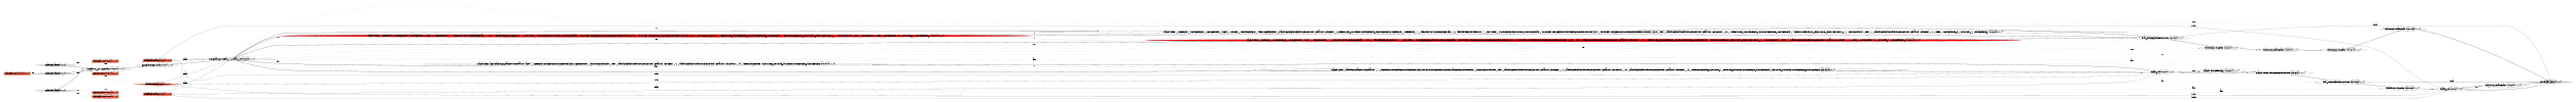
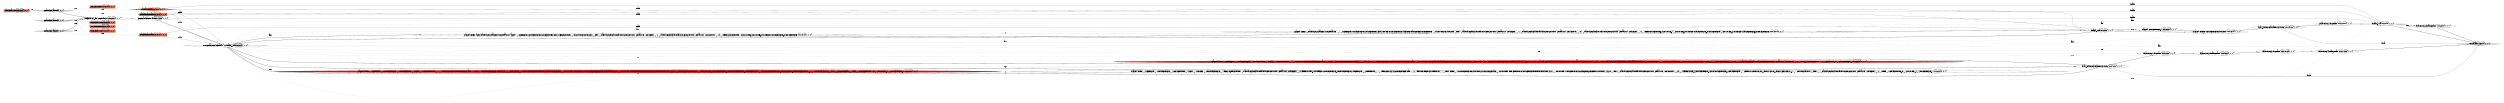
  digraph {
    rankdir=LR
    node [fillcolor=white shape=ellipse style=filled]
    edge [style=bold]
    n1 [label="sql.append(\"SELECT \" + \" c.TABLE_NAME,\" + \" c.CONSTRAINT_NAME,\" + \" c.CONSTRAINT_TYPE,\" + \" c.STATUS,\" + \" c.R_OWNER,\" + \" c.R_CONSTRAINT_NAME,\" + \" (SELECT rc.TABLE_NAME FROM \" + OracleUtils.getAdminAllViewPrefix(session.getProgressMonitor(),getDataSource(),\"CONSTRAINTS\") + \" rc WHERE rc.OWNER = c.r_OWNER AND rc.CONSTRAINT_NAME = c.R_CONSTRAINT_NAME) AS R_TABLE_NAME,\" + \" c.DELETE_RULE,\" + \" (\" + \" SELECT LTRIM(MAX(SYS_CONNECT_BY_PATH(cname || ':' || p,',')) KEEP (DENSE_RANK LAST ORDER BY curr),',') \" + \" FROM (SELECT \" + \" col.CONSTRAINT_NAME cn,col.POSITION p,col.COLUMN_NAME cname,\" + \" ROW_NUMBER() OVER (PARTITION BY col.CONSTRAINT_NAME ORDER BY col.POSITION) AS curr,\" + \" ROW_NUMBER() OVER (PARTITION BY col.CONSTRAINT_NAME ORDER BY col.POSITION) -1 AS prev\" + \" FROM \" + OracleUtils.getAdminAllViewPrefix(session.getProgressMonitor(),getDataSource(),\"CONS_COLUMNS\") + \" col \" + \" WHERE col.OWNER =? AND col.TABLE_NAME = ? AND col.CONSTRAINT_NAME = c.CONSTRAINT_NAME \" + \" ) GROUP BY cn CONNECT BY prev = PRIOR curr AND cn = PRIOR cn START WITH curr = 1 \" + \" ) COLUMN_NAMES_NUMS\" + \"FROM\" + \" \" + OracleUtils.getAdminAllViewPrefix(session.getProgressMonitor(),getDataSource(),\"CONSTRAINTS\") + \" c\" + \"WHERE\" + \" c.CONSTRAINT_TYPE = 'R'\" + \" AND c.OWNER = ?\" + \" AND c.TABLE_NAME = ?\")@@@6@@@['0', '0', '1']"]
    n2 [label="dbStat = session.prepareStatement(sql.toString())@@@7@@@['1', '1', '1']"]
    n3 [fillcolor=lightgray label="return dbStat@@@25@@@['1', '1', '1']" shape=diamond]
    n4 [label="dbStat.setString(1,this.getName())@@@8@@@['1', '1', '1']"]
    n5 [label="sql.append(\"SELECT \").append(OracleUtils.getSysCatalogHint(owner.getDataSource())).append(\"\" + \"c.TABLE_NAME, c.CONSTRAINT_NAME,c.CONSTRAINT_TYPE,c.STATUS,c.SEARCH_CONDITION,\" + \"col.COLUMN_NAME,col.POSITION\" + \"FROM \" + OracleUtils.getAdminAllViewPrefix(session.getProgressMonitor(),getDataSource(),\"CONSTRAINTS\") + \" c, \" + OracleUtils.getAdminAllViewPrefix(session.getProgressMonitor(),getDataSource(),\"CONS_COLUMNS\") + \" col\" + \"WHERE c.CONSTRAINT_TYPE<>'R' AND c.OWNER=? AND c.OWNER=col.OWNER AND c.CONSTRAINT_NAME=col.CONSTRAINT_NAME\")@@@14@@@['1', '1', '0']"]
    n6 [label="forTable != null@@@15@@@['1', '1', '1']" shape=diamond]
    n7 [label="sql.append(\"SELECT \" + OracleUtils.getSysCatalogHint(owner.getDataSource()) + \" \" + \"c.TABLE_NAME, c.CONSTRAINT_NAME,c.CONSTRAINT_TYPE,c.STATUS,c.R_OWNER,c.R_CONSTRAINT_NAME,rc.TABLE_NAME as R_TABLE_NAME,c.DELETE_RULE, \" + \"col.COLUMN_NAME,col.POSITION\" + \"FROM \" + OracleUtils.getAdminAllViewPrefix(session.getProgressMonitor(),getDataSource(),\"CONSTRAINTS\") + \" c, \" + OracleUtils.getAdminAllViewPrefix(session.getProgressMonitor(),getDataSource(),\"CONS_COLUMNS\") + \" col, \" + OracleUtils.getAdminAllViewPrefix(session.getProgressMonitor(),getDataSource(),\"CONSTRAINTS\") + \" rc\" + \"WHERE c.CONSTRAINT_TYPE='R' AND c.OWNER=?\" + \"AND c.OWNER=col.OWNER AND c.CONSTRAINT_NAME=col.CONSTRAINT_NAME\" + \"AND rc.OWNER=c.r_OWNER AND rc.CONSTRAINT_NAME=c.R_CONSTRAINT_NAME\")@@@14@@@['0', '0', '1']"]
    n8 [label="sql.append(\"ORDER BY c.CONSTRAINT_NAME,col.POSITION\")@@@18@@@['1', '1', '1']"]
    n9 [label="sql.append(\" AND c.TABLE_NAME=?\")@@@16@@@['1', '1', '1']"]
    n10 [fillcolor=red label="sql.append(\"SELECT\" + \" c.TABLE_NAME,\" + \" c.CONSTRAINT_NAME,\" + \" c.CONSTRAINT_TYPE,\" + \" c.STATUS,\" + \" c.SEARCH_CONDITION,\" + \" (\" + \" SELECT LTRIM(MAX(SYS_CONNECT_BY_PATH(cname || ':' || NVL(p,1),',')) KEEP (DENSE_RANK LAST ORDER BY curr),',') \" + \" FROM (SELECT \" + \" col.CONSTRAINT_NAME cn,col.POSITION p,col.COLUMN_NAME cname,\" + \" ROW_NUMBER() OVER (PARTITION BY col.CONSTRAINT_NAME ORDER BY col.POSITION) AS curr,\" + \" ROW_NUMBER() OVER (PARTITION BY col.CONSTRAINT_NAME ORDER BY col.POSITION) -1 AS prev\" + \" FROM DBA_CONS_COLUMNS col \" + \" WHERE col.OWNER =? AND col.TABLE_NAME = ? AND col.CONSTRAINT_NAME = c.CONSTRAINT_NAME \" + \" ) GROUP BY cn CONNECT BY prev = PRIOR curr AND cn = PRIOR cn START WITH curr = 1 \" + \" ) COLUMN_NAMES_NUMS\" + \"FROM\" + \" ALL_CONSTRAINTS c\" + \"WHERE\" + \" c.CONSTRAINT_TYPE <> 'R'\" + \" AND c.OWNER = ?\" + \" AND c.TABLE_NAME = ?\")@@@6@@@['1', '0', '0']"]
    n11 [fillcolor=red label="sql.append(\"SELECT\" + \" c.TABLE_NAME,\" + \" c.CONSTRAINT_NAME,\" + \" c.CONSTRAINT_TYPE,\" + \" c.STATUS,\" + \" c.SEARCH_CONDITION,\" + \" (\" + \" SELECT LTRIM(MAX(SYS_CONNECT_BY_PATH(cname || ':' || NVL(p,1),',')) KEEP (DENSE_RANK LAST ORDER BY curr),',') \" + \" FROM (SELECT \" + \" col.CONSTRAINT_NAME cn,col.POSITION p,col.COLUMN_NAME cname,\" + \" ROW_NUMBER() OVER (PARTITION BY col.CONSTRAINT_NAME ORDER BY col.POSITION) AS curr,\" + \" ROW_NUMBER() OVER (PARTITION BY col.CONSTRAINT_NAME ORDER BY col.POSITION) -1 AS prev\" + \" FROM \" + OracleUtils.getAdminAllViewPrefix(session.getProgressMonitor(),getDataSource(),\"CONS_COLUMNS\") + \" col \" + \" WHERE col.OWNER =? AND col.TABLE_NAME = ? AND col.CONSTRAINT_NAME = c.CONSTRAINT_NAME \" + \" ) GROUP BY cn CONNECT BY prev = PRIOR curr AND cn = PRIOR cn START WITH curr = 1 \" + \" ) COLUMN_NAMES_NUMS\" + \"FROM\" + \" \" + OracleUtils.getAdminAllViewPrefix(session.getProgressMonitor(),getDataSource(),\"CONSTRAINTS\") + \" c\" + \"WHERE\" + \" c.CONSTRAINT_TYPE <> 'R'\" + \" AND c.OWNER = ?\" + \" AND c.TABLE_NAME = ?\")@@@6@@@['0', '1', '0']"]
    n12 [label="JDBCPreparedStatement dbStat@@@4@@@['1', '1', '1']"]
    n13 [label="owner.getDataSource().isAtLeastV10() && forTable != null@@@5@@@['1', '1', '1']" shape=diamond]
    n14 [label="dbStat.setString(3,this.getName())@@@10@@@['1', '1', '1']"]
    n15 [label="dbStat.setString(4,forTable.getName())@@@11@@@['1', '1', '1']"]
    n16 [label="forTable != null@@@21@@@['1', '1', '1']" shape=diamond]
    n17 [label="dbStat = session.prepareStatement(sql.toString())@@@19@@@['1', '1', '1']"]
    n18 [label="dbStat.setString(1,this.getName())@@@20@@@['1', '1', '1']"]
    n19 [label="dbStat.setString(2,forTable.getName())@@@9@@@['1', '1', '1']"]
    n20 [fillcolor=lightgray label="prepareObjectsStatement['1', '0', '0']" shape=diamond]
    n21 [label="StringBuilder sql = new StringBuilder(500)@@@3@@@['1', '1', '1']"]
    n22 [fillcolor=tomato label="OracleTableBase forTable@@@2@@@['1', '0', '0']" shape=box]
    n23 [fillcolor=tomato label="OracleSchema owner@@@2@@@['1', '0', '0']" shape=box]
    n24 [fillcolor=tomato label="OracleTableBase forTable@@@2@@@['1', '1', '0']" shape=box]
    n25 [label="dbStat.setString(2,forTable.getName())@@@22@@@['1', '1', '1']"]
    n26 [fillcolor=tomato label="OracleSchema owner@@@2@@@['0', '0', '1']" shape=box]
    n27 [fillcolor=lightgray label="prepareObjectsStatement['0', '0', '1']" shape=diamond]
    n28 [fillcolor=tomato label="JDBCSession session@@@2@@@['0', '0', '1']" shape=box]
    n29 [fillcolor=tomato label="JDBCSession session@@@2@@@['0', '1', '0']" shape=box]
    n30 [fillcolor=lightgray label="prepareObjectsStatement['0', '1', '0']" shape=diamond]
    n31 [fillcolor=tomato label="OracleSchema owner@@@2@@@['0', '1', '0']" shape=box]
    n32 [fillcolor=tomato label="OracleTable forTable@@@2@@@['0', '0', '1']" shape=diamond]
    n1 -> n2
    n2 -> n3 [label=dbStat style=solid]
    n2 -> n4
    n4 -> n19
    n5 -> n6
    n5 -> n7 [label=0 style=dashed]
    n6 -> n8
    n6 -> n9 [label=true style=dotted]
    n6 -> n9
    n7 -> n6
    n8 -> n17
    n9 -> n8
    n10 -> n1 [label=0 style=dashed]
    n10 -> n2
    n10 -> n11 [label=0 style=dashed]
    n11 -> n2
    n12 -> n13
    n13 -> n1 [label=true style=dotted]
    n13 -> n1
    n13 -> n2 [label=true style=dotted]
    n13 -> n4 [label=true style=dotted]
    n13 -> n5 [label=false style=dotted]
    n13 -> n5
    n13 -> n6 [label=false style=dotted]
    n13 -> n7
    n13 -> n7 [label=false style=dotted]
    n13 -> n8 [label=false style=dotted]
    n13 -> n10 [label=true style=dotted]
    n13 -> n10
    n13 -> n11 [label=true style=dotted]
    n13 -> n11
    n13 -> n14 [label=true style=dotted]
    n13 -> n15 [label=true style=dotted]
    n13 -> n16 [label=false style=dotted]
    n13 -> n17 [label=false style=dotted]
    n13 -> n18 [label=false style=dotted]
    n13 -> n19 [label=true style=dotted]
    n14 -> n15
    n15 -> n3
    n16 -> n3
    n16 -> n25 [label=true style=dotted]
    n16 -> n25
    n17 -> n3 [label=dbStat style=solid]
    n17 -> n18
    n18 -> n16
    n19 -> n14
    n20 -> n21
    n20 -> n22 [label=true style=dotted]
    n20 -> n23 [label=true style=dotted]
    n21 -> n12
    n22 -> n6 [label=forTable style=solid]
    n22 -> n13 [label=forTable style=solid]
-   n22 -> n16 [label=forTable style=solid]
+   n12 -> n16 [label=forTable style=solid]
    n24 -> n6 [label=forTable style=solid]
    n24 -> n13 [label=forTable style=solid]
    n24 -> n16 [label=forTable style=solid]
    n25 -> n3
    n26 -> n27 [label=true style=dotted]
    n27 -> n21
    n27 -> n28 [label=true style=dotted]
    n27 -> n32 [label=true style=dotted]
    n30 -> n21
    n30 -> n24 [label=true style=dotted]
    n30 -> n29 [label=true style=dotted]
    n30 -> n31 [label=true style=dotted]
    n32 -> n6 [label=forTable style=solid]
    n32 -> n13 [label=forTable style=solid]
    n32 -> n16 [label=forTable style=solid]
  }
